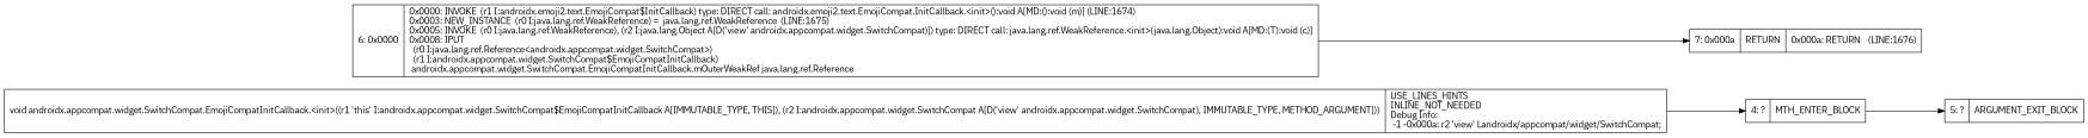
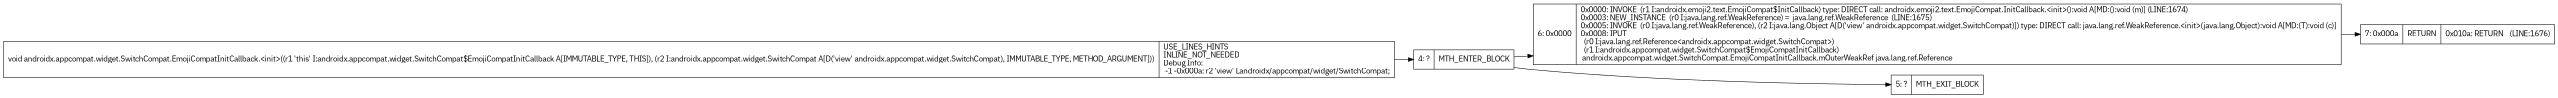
  digraph {
    fontname="IBM Plex Sans"
    rankdir=LR
    node [fontname="IBM Plex Sans" shape=record]
    edge [fontname="IBM Plex Sans"]
    n1 [label="{4\:\ ?|MTH_ENTER_BLOCK\l}"]
    n2 [label="{6\:\ 0x0000|0x0000: INVOKE  (r1 I:androidx.emoji2.text.EmojiCompat$InitCallback) type: DIRECT call: androidx.emoji2.text.EmojiCompat.InitCallback.\<init\>():void A[MD:():void (m)] (LINE:1674)\l0x0003: NEW_INSTANCE  (r0 I:java.lang.ref.WeakReference) =  java.lang.ref.WeakReference  (LINE:1675)\l0x0005: INVOKE  (r0 I:java.lang.ref.WeakReference), (r2 I:java.lang.Object A[D('view' androidx.appcompat.widget.SwitchCompat)]) type: DIRECT call: java.lang.ref.WeakReference.\<init\>(java.lang.Object):void A[MD:(T):void (c)]\l0x0008: IPUT  \l  (r0 I:java.lang.ref.Reference\<androidx.appcompat.widget.SwitchCompat\>)\l  (r1 I:androidx.appcompat.widget.SwitchCompat$EmojiCompatInitCallback)\l androidx.appcompat.widget.SwitchCompat.EmojiCompatInitCallback.mOuterWeakRef java.lang.ref.Reference \l}"]
-   n3 [label="{5\:\ ?|ARGUMENT_EXIT_BLOCK\l}"]
-   n4 [label="{7\:\ 0x000a|RETURN\l|0x000a: RETURN    (LINE:1676)\l}"]
+   n3 [label="{5\:\ ?|MTH_EXIT_BLOCK\l}"]
+   n4 [label="{7\:\ 0x000a|RETURN\l|0x010a: RETURN    (LINE:1676)\l}"]
    n5 [label="{void androidx.appcompat.widget.SwitchCompat.EmojiCompatInitCallback.\<init\>((r1 'this' I:androidx.appcompat.widget.SwitchCompat$EmojiCompatInitCallback A[IMMUTABLE_TYPE, THIS]), (r2 I:androidx.appcompat.widget.SwitchCompat A[D('view' androidx.appcompat.widget.SwitchCompat), IMMUTABLE_TYPE, METHOD_ARGUMENT]))  | USE_LINES_HINTS\lINLINE_NOT_NEEDED\lDebug Info:\l  \-1 \-0x000a: r2 'view' Landroidx\/appcompat\/widget\/SwitchCompat;\l}"]
+   n1 -> n2
    n1 -> n3
    n2 -> n4
    n5 -> n1
  }
